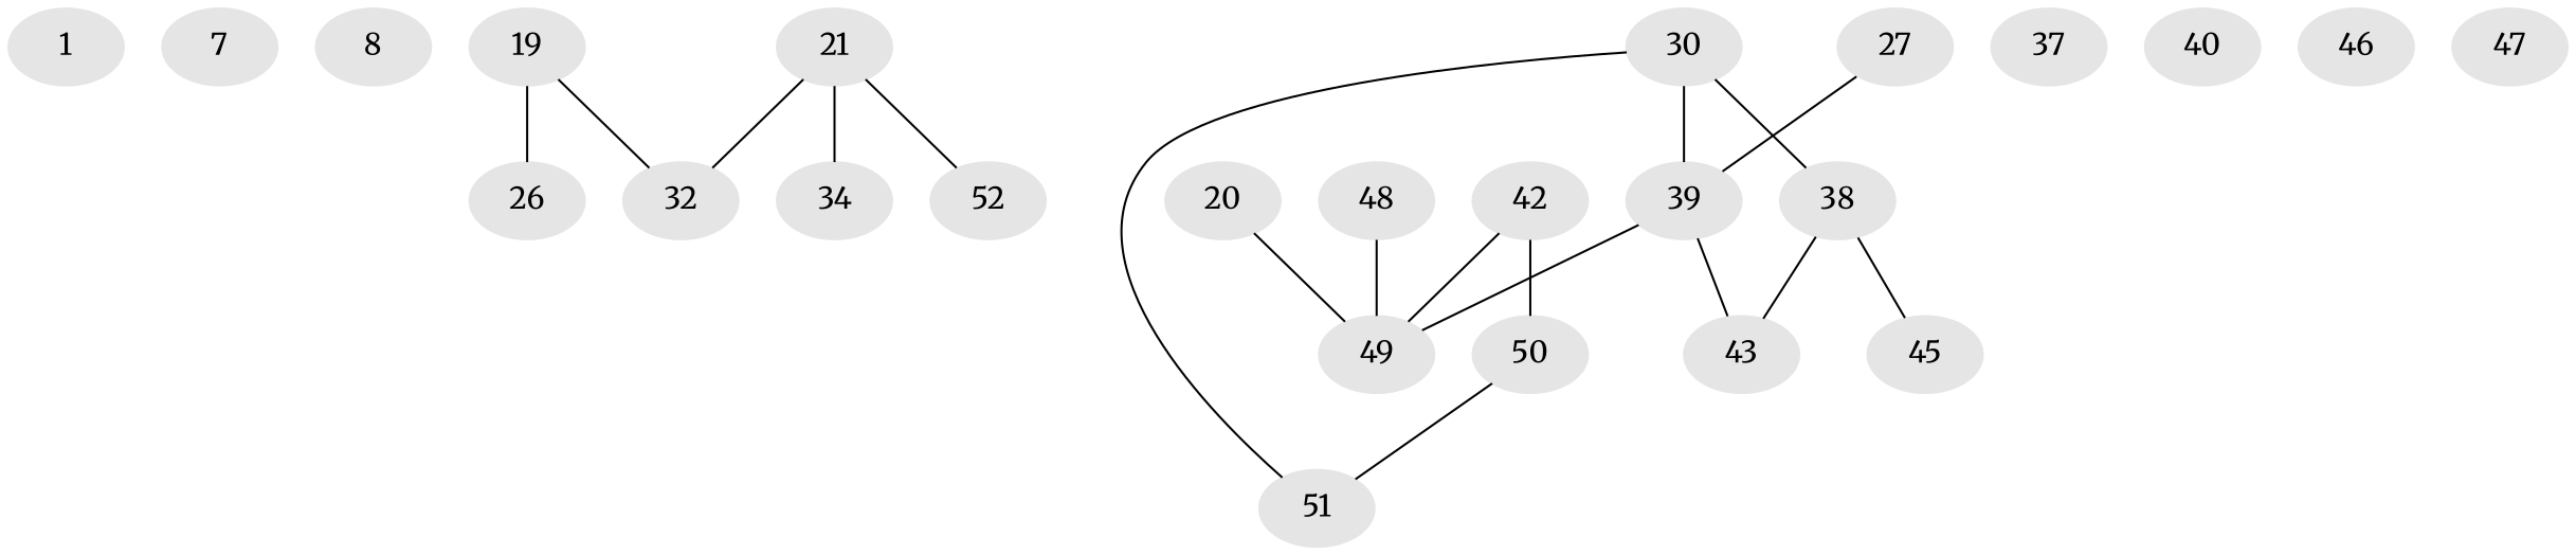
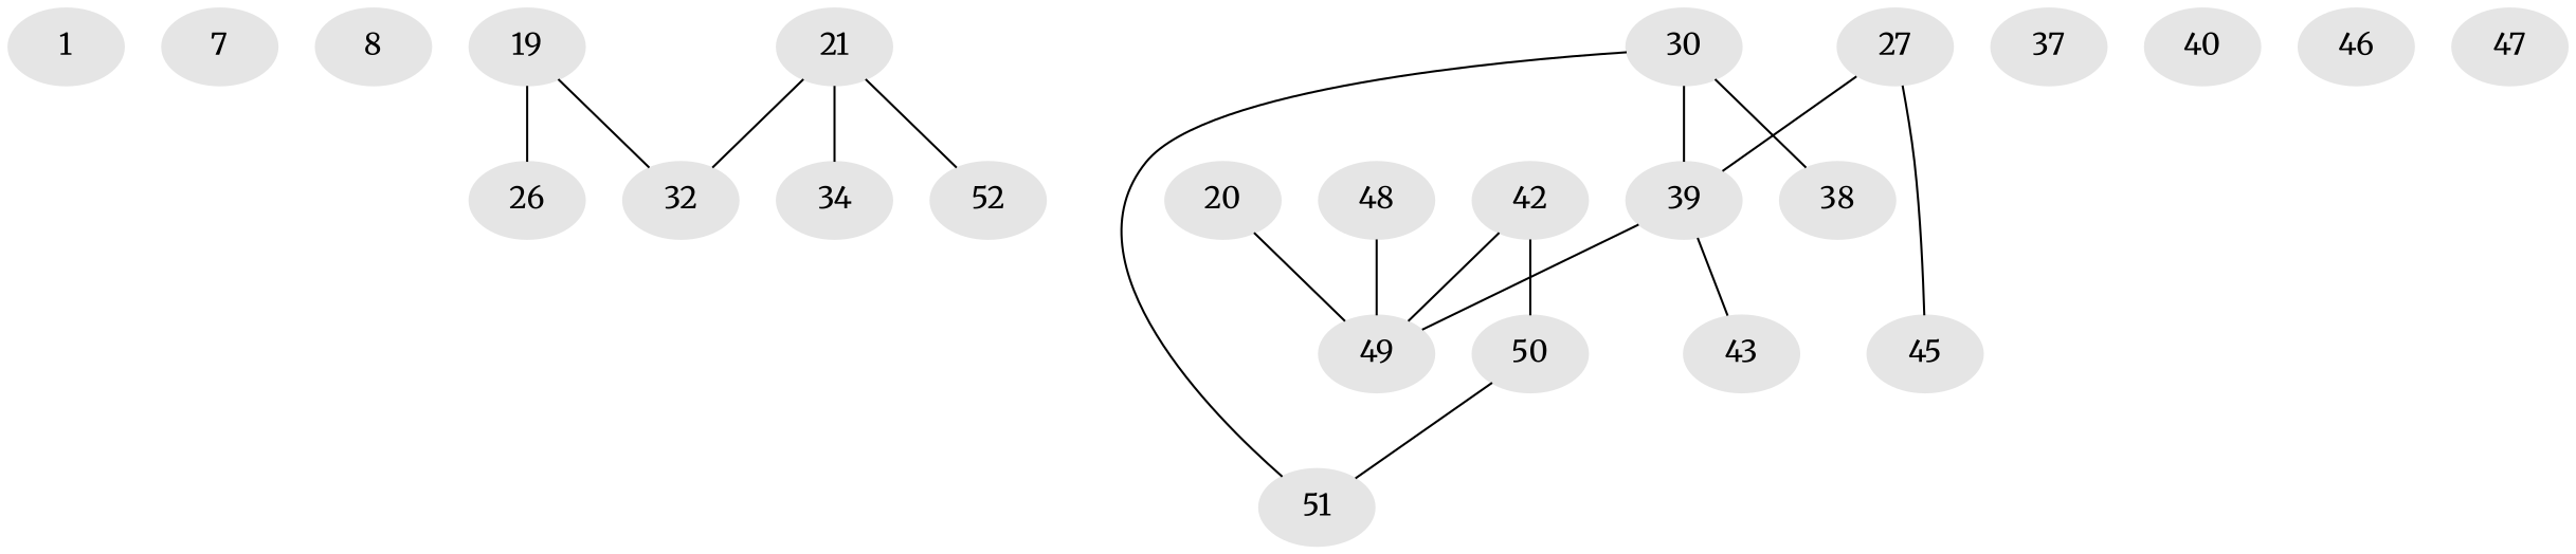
  graph {
    fontname=Merriweather
    node [color=gray90 fontname=Merriweather style=filled]
    edge [fontname=Merriweather]
    1
    7
    8
    26 [super="+14"]
    19
    32
    20 [super="+4"]
    49 [super="+35"]
    42
    50 [super="+33"]
    n11 [label=21 super="+13"]
    34
    52
    27 [super="+17"]
    39 [super="+6"]
    43
    30 [super="+18+23"]
    38 [super="+21+28+31"]
    51
    45 [super="+36"]
    37
    40
    46 [super="+41"]
    47
    48 [super="+3+9+44"]
    19 -- 26 [weight=2]
    19 -- 32
    20 -- 49
    42 -- 49
    42 -- 50 [weight=2]
    50 -- 51
    n11 -- 32
    n11 -- 34 [weight=2]
    n11 -- 52
    27 -- 39
    39 -- 49 [weight=2]
    39 -- 43
    30 -- 39 [weight=2]
    30 -- 38 [weight=2]
    30 -- 51
-   38 -- 43
-   38 -- 45
+   27 -- 45
    48 -- 49
  }
